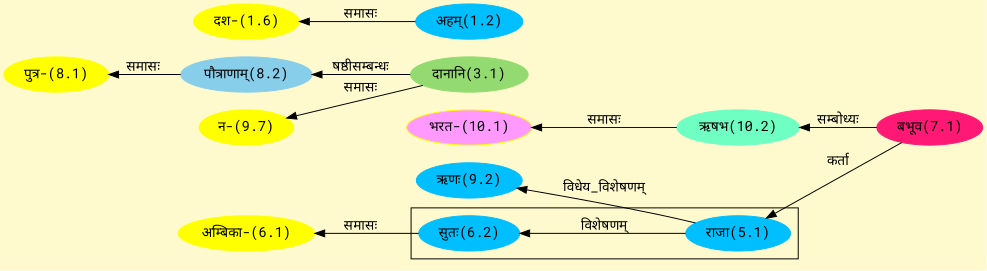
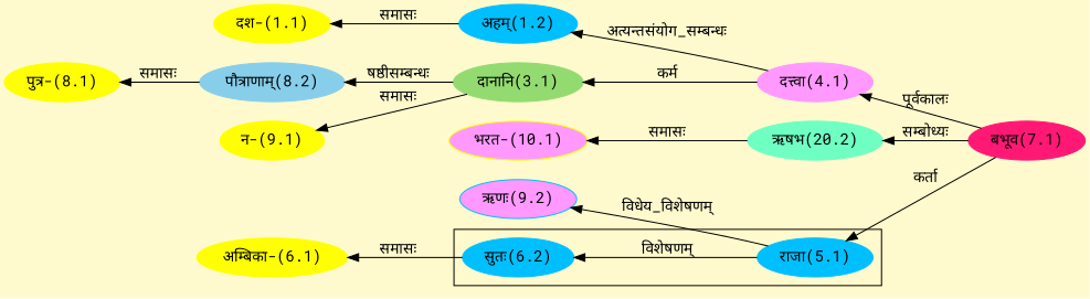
  digraph {
    bgcolor=lemonchiffon1
    compound=true
    fontname="Roboto Mono"
    rankdir=LR
    node [color="#FFFF00" fontname="Roboto Mono" style=filled]
    edge [dir=back fontname="Roboto Mono"]
    n1 [color="#00BFFF" label="सुतः(6.2)"]
    n2 [color="#00BFFF" label="राजा(5.1)"]
    n3 [color="#FF1975" label="बभूव(7.1)"]
-   n4 [label="दश-(1.6)"]
+   n4 [label="दश-(1.1)"]
    n5 [color="#00BFFF" label="अहम्(1.2)"]
+   n6 [color="#FF99FF" label="दत्त्वा(4.1)"]
    n7 [color="#93DB70" label="दानानि(3.1)"]
    n8 [label="अम्बिका-(6.1)"]
    n9 [label="पुत्र-(8.1)"]
    n10 [color="#87CEEB" label="पौत्राणाम्(8.2)"]
-   n11 [color="#00BFFF" label="ऋणः(9.2)"]
-   n12 [label="न-(9.7)"]
+   n11 [color="#00BFFF" label="ऋणः(9.2)" fillcolor="#FF99FF"]
+   n12 [label="न-(9.1)"]
    n13 [fillcolor="#FF99FF" label="भरत-(10.1)"]
-   n14 [color="#6FFFC3" label="ऋषभ(10.2)"]
+   n14 [color="#6FFFC3" label="ऋषभ(20.2)"]
    subgraph cluster_1 {
      n1
      n2
    }
    n1 -> n2 [label="विशेषणम्"]
    n2 -> n3 [label="कर्ता"]
    n4 -> n5 [label="समासः"]
+   n5 -> n6 [label="अत्यन्तसंयोग_सम्बन्धः"]
+   n6 -> n3 [label="पूर्वकालः"]
+   n7 -> n6 [label="कर्म"]
    n8 -> n1 [label="समासः"]
    n9 -> n10 [label="समासः"]
    n10 -> n7 [label="षष्ठीसम्बन्धः"]
    n11 -> n2 [label="विधेय_विशेषणम्"]
    n12 -> n7 [label="समासः"]
    n13 -> n14 [label="समासः"]
    n14 -> n3 [label="सम्बोध्यः"]
  }
